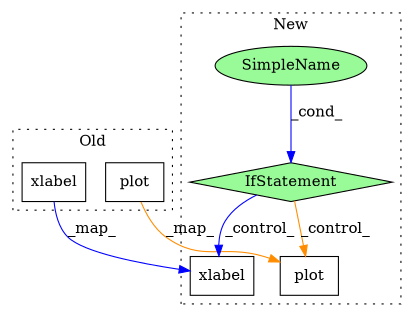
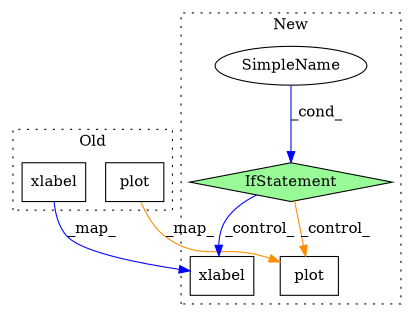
  digraph {
    node [a=32 l="7,1" shape=box style=filled fillcolor=white]
    edge [color=blue]
    n1 [label=xlabel s="2578,2592"]
    n2 [l="5,1" label=plot s="2390,2437"]
    n3 [label=xlabel s="2803,2817"]
    n4 [a=25 l="4,2" label=IfStatement s="2473,2509" shape=diamond fillcolor=palegreen]
-   n5 [a=42 label=SimpleName shape=ellipse fillcolor=palegreen l=""]
+   n5 [a=42 label=SimpleName shape=ellipse l=""]
    n6 [l="5,1" label=plot s="2609,2656"]
    subgraph cluster_1 {
      label=Old
      style=dotted
      n1
      n2
    }
    subgraph cluster_2 {
      label=New
      style=dotted
      n3
      n4
      n5
      n6
    }
    n1 -> n3 [label=_map_]
    n2 -> n6 [label=_map_ color=darkorange]
    n4 -> n3 [label=_control_]
    n4 -> n6 [label=_control_ color=darkorange]
    n5 -> n4 [label=_cond_]
  }
